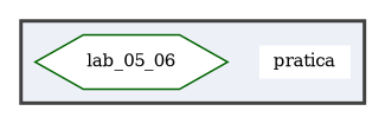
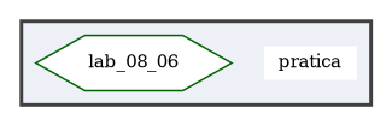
  digraph {
    compound=true
    fontname="DejaVu Serif"
    node [fontname="DejaVu Serif" fontsize=10 style=filled fillcolor=white]
    n1 [height=0.2 label=pratica shape=plaintext width=0.4 color=teal]
-   n2 [color=darkgreen height=0.2 label=lab_05_06 shape=hexagon width=0.4]
+   n2 [color=darkgreen height=0.2 label=lab_08_06 shape=hexagon width=0.4]
    subgraph cluster_1 {
      bgcolor="#edf0f7"
      fontsize=10
      pencolor=grey25
      style="filled,bold"
      n1
      n2
    }
  }
